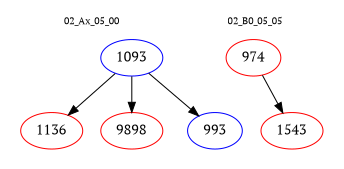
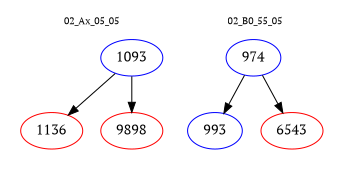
  digraph {
    fontname="PT Serif"
    node [color=blue fontname="PT Serif"]
    edge [color=black fontname="PT Serif"]
    n1 [label=1093]
    n2 [color=red label=1136]
    n3 [color=red label=9898]
-   n4 [color=red label=974]
+   n4 [label=974]
    n5 [label=993]
-   n6 [color=red label=1543]
+   n6 [color=red label=6543]
    subgraph cluster_1 {
      color=white
      fontsize=10
-     label="02_Ax_05_00"
+     label="02_Ax_05_05"
      n1
      n2
      n3
    }
    subgraph cluster_2 {
      color=white
      fontsize=10
-     label="02_B0_05_05"
+     label="02_B0_55_05"
      n4
      n5
      n6
    }
    n1 -> n2
    n1 -> n3
-   n1 -> n5
+   n4 -> n5
    n4 -> n6
  }
